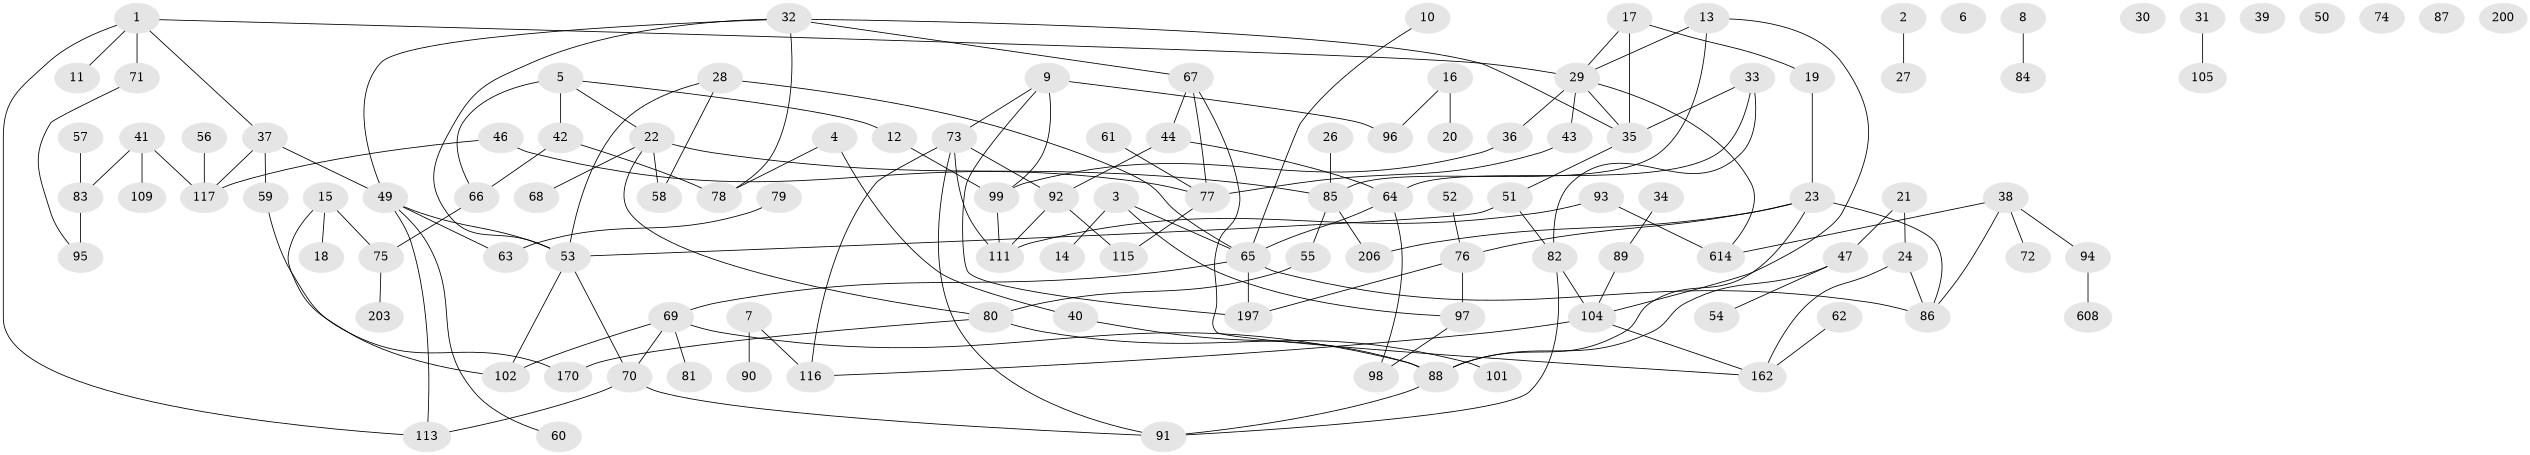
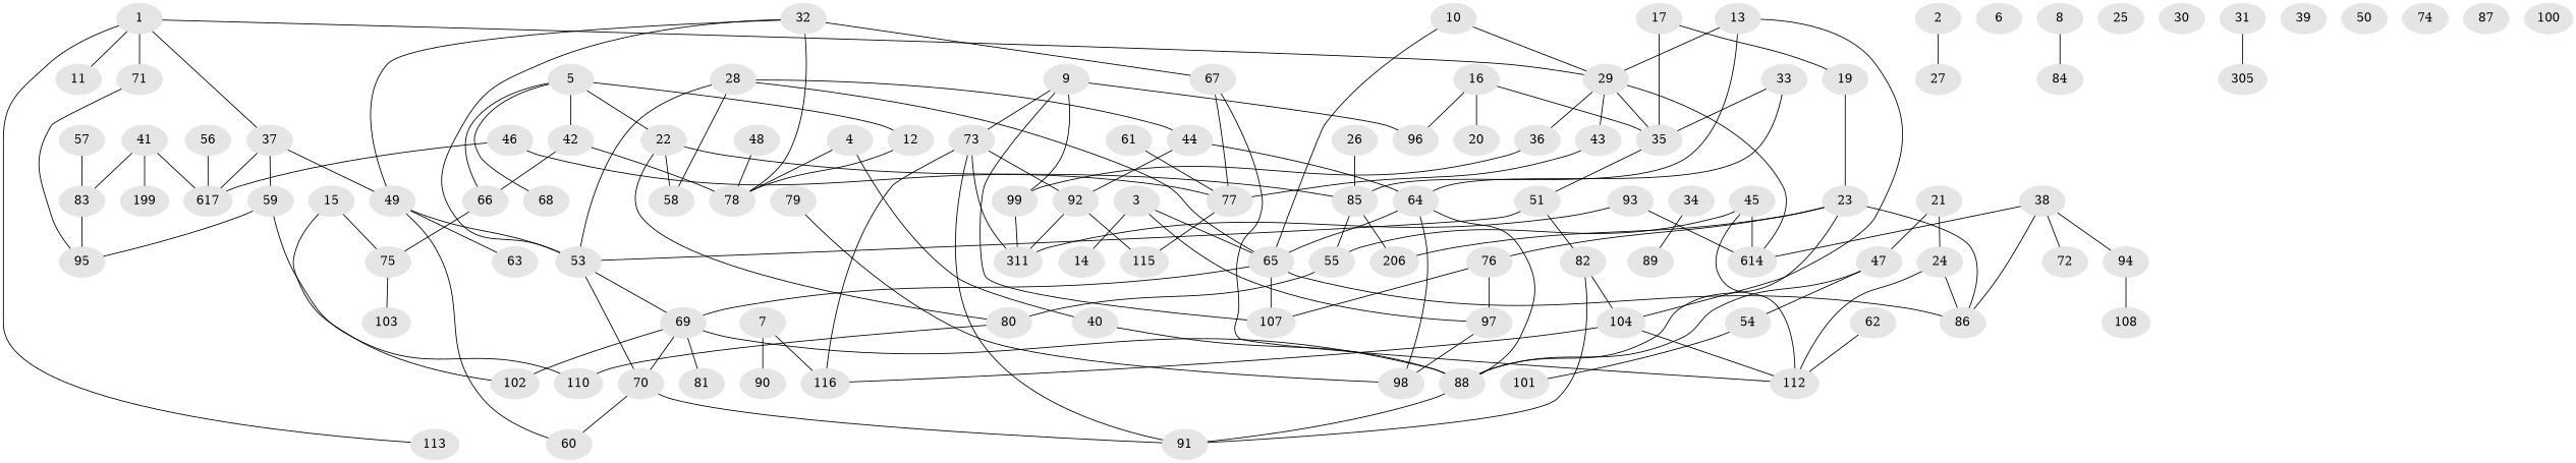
  graph {
    node [color=gray90 style=filled]
    1
    11
    29
    37
    71
    113
    35
    36
    43
    n10 [label=614]
    49
    59
-   117
+   117 [label=617]
    95
    2
    27
    3
    14
    65
    97
-   107 [label=197]
+   107
    86
    69
    98
    4
    40
    78
    88
    5
    12
    22
    42
    66
    99
    85
    58
    68
    80
    75
    6
    7
    90
    116
    8
    84
    9
    73
    96
    92
    91
-   111
+   111 [label=311]
    10
    13
    104
    n55 [label=206]
    55
-   112 [label=162]
+   112
    15
-   18
    102
-   103 [label=203]
+   103
    16
    20
    51
    17
    19
    23
    76
    21
    24
    47
    54
-   110 [label=170]
+   110
+   25
    26
    28
    44
    53
    64
    70
    77
    30
    31
-   105
+   105 [label=305]
    32
    67
    60
    63
    33
    82
    34
    89
    38
    72
    94
-   108 [label=608]
+   108
    39
    41
    83
-   109
+   109 [label=199]
    115
+   45
    46
    101
+   48
    50
-   52
    56
    57
    61
    62
    81
    74
    79
    87
    93
-   100 [label=200]
+   100
    1 -- 11
    1 -- 29
    1 -- 37
    1 -- 71
    1 -- 113
    29 -- 35
    29 -- 36
    29 -- 43
    29 -- n10
    37 -- 49
    37 -- 59
    37 -- 117
    71 -- 95
    35 -- 51
    36 -- 99
    43 -- 77
-   49 -- 113
    49 -- 53
    49 -- 60
    49 -- 63
+   59 -- 95
    59 -- 110
    2 -- 27
    3 -- 14
    3 -- 65
    3 -- 97
    65 -- 107
    65 -- 86
    65 -- 69
    97 -- 98
    69 -- 88
    69 -- 102
    69 -- 70
    69 -- 81
    4 -- 40
    4 -- 78
    40 -- 88
    88 -- 91
    5 -- 12
    5 -- 22
    5 -- 42
    5 -- 66
-   12 -- 99
+   12 -- 78
    22 -- 85
    22 -- 58
-   22 -- 68
+   5 -- 68
    22 -- 80
    42 -- 78
    42 -- 66
    66 -- 75
    99 -- 111
    85 -- n55
    85 -- 55
    80 -- 110
    75 -- 103
    7 -- 90
    7 -- 116
    8 -- 84
    9 -- 107
    9 -- 99
    9 -- 73
    9 -- 96
    73 -- 116
    73 -- 92
    73 -- 91
    73 -- 111
    92 -- 111
    92 -- 115
-   17 -- 29
+   10 -- 29
    10 -- 65
    13 -- 29
    13 -- 85
    13 -- 104
    104 -- 116
    104 -- 112
    55 -- 80
    15 -- 75
-   15 -- 18
    15 -- 102
-   32 -- 35
+   16 -- 35
    16 -- 96
    16 -- 20
    51 -- 53
    51 -- 82
    17 -- 35
    17 -- 19
    19 -- 23
    23 -- 86
    23 -- 88
    23 -- n55
    23 -- 76
    76 -- 97
    76 -- 107
    21 -- 24
    21 -- 47
    24 -- 86
    24 -- 112
    47 -- 88
    47 -- 54
-   80 -- 101
+   54 -- 101
    26 -- 85
    28 -- 65
    28 -- 58
-   67 -- 44
+   28 -- 44
    28 -- 53
    44 -- 92
    44 -- 64
-   53 -- 102
+   53 -- 69
    53 -- 70
    64 -- 65
    64 -- 98
-   70 -- 113
+   64 -- 88
+   70 -- 60
    70 -- 91
    77 -- 115
    31 -- 105
    32 -- 49
    32 -- 78
    32 -- 53
    32 -- 67
    67 -- 112
    67 -- 77
    33 -- 35
    33 -- 64
-   33 -- 82
    82 -- 91
    82 -- 104
    34 -- 89
-   89 -- 104
    38 -- n10
    38 -- 86
    38 -- 72
    38 -- 94
    94 -- 108
    41 -- 117
    41 -- 83
    41 -- 109
    83 -- 95
+   45 -- n10
+   45 -- 55
+   45 -- 112
    46 -- 117
    46 -- 77
-   52 -- 76
+   48 -- 78
    56 -- 117
    57 -- 83
    61 -- 77
    62 -- 112
-   79 -- 63
+   79 -- 98
    93 -- n10
    93 -- 111
  }
